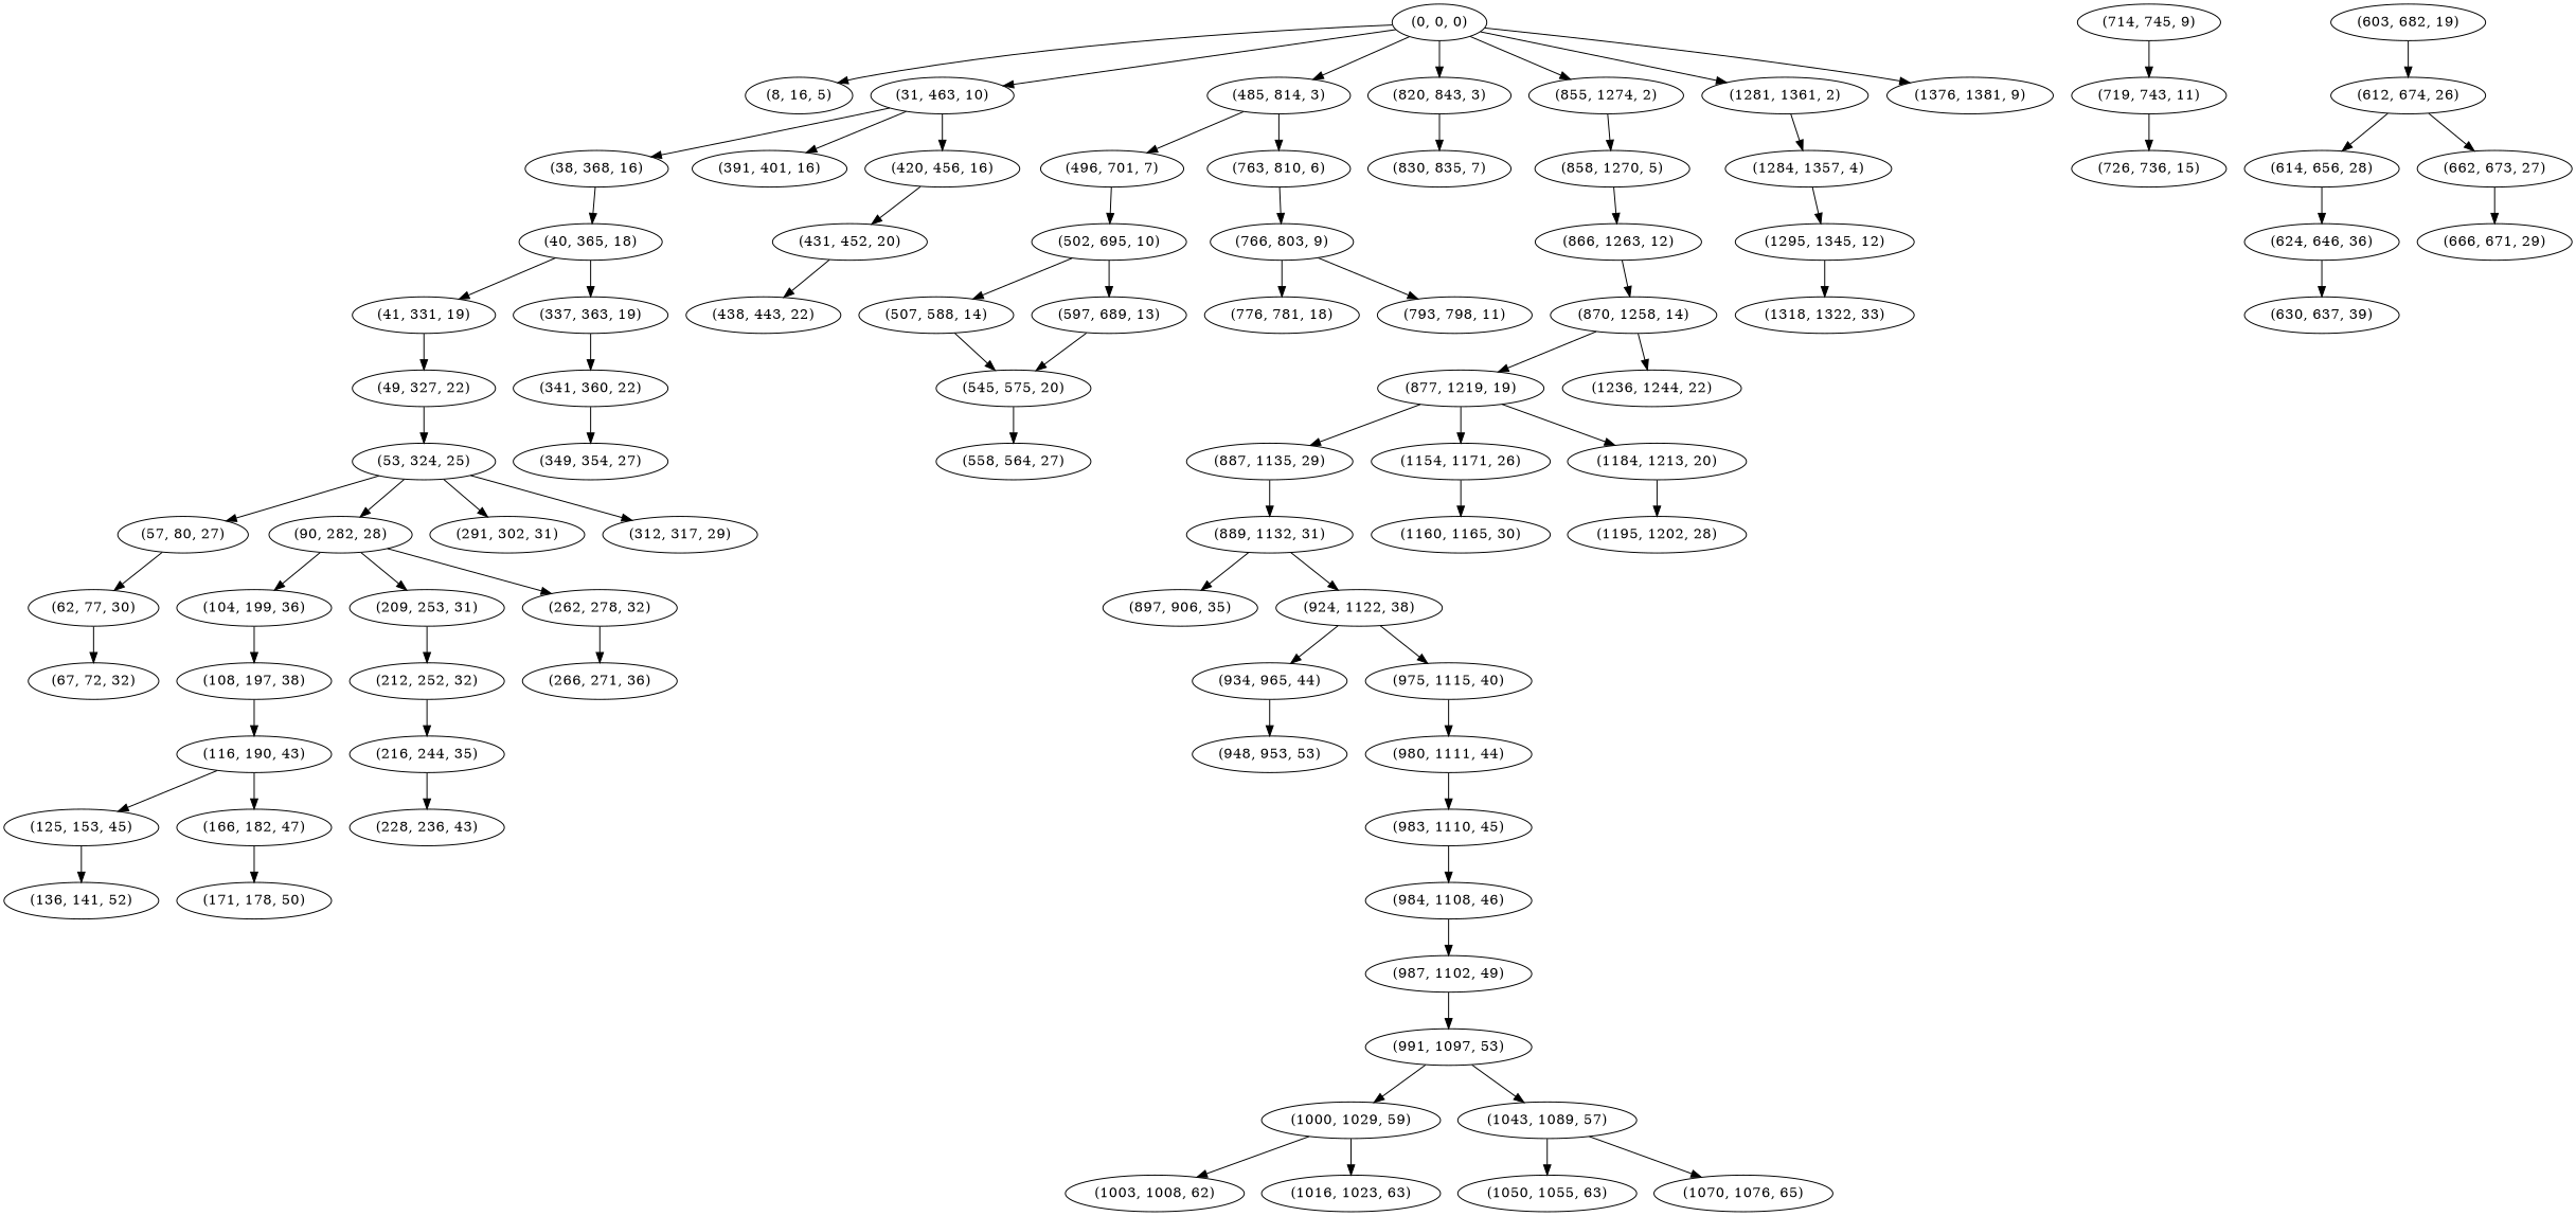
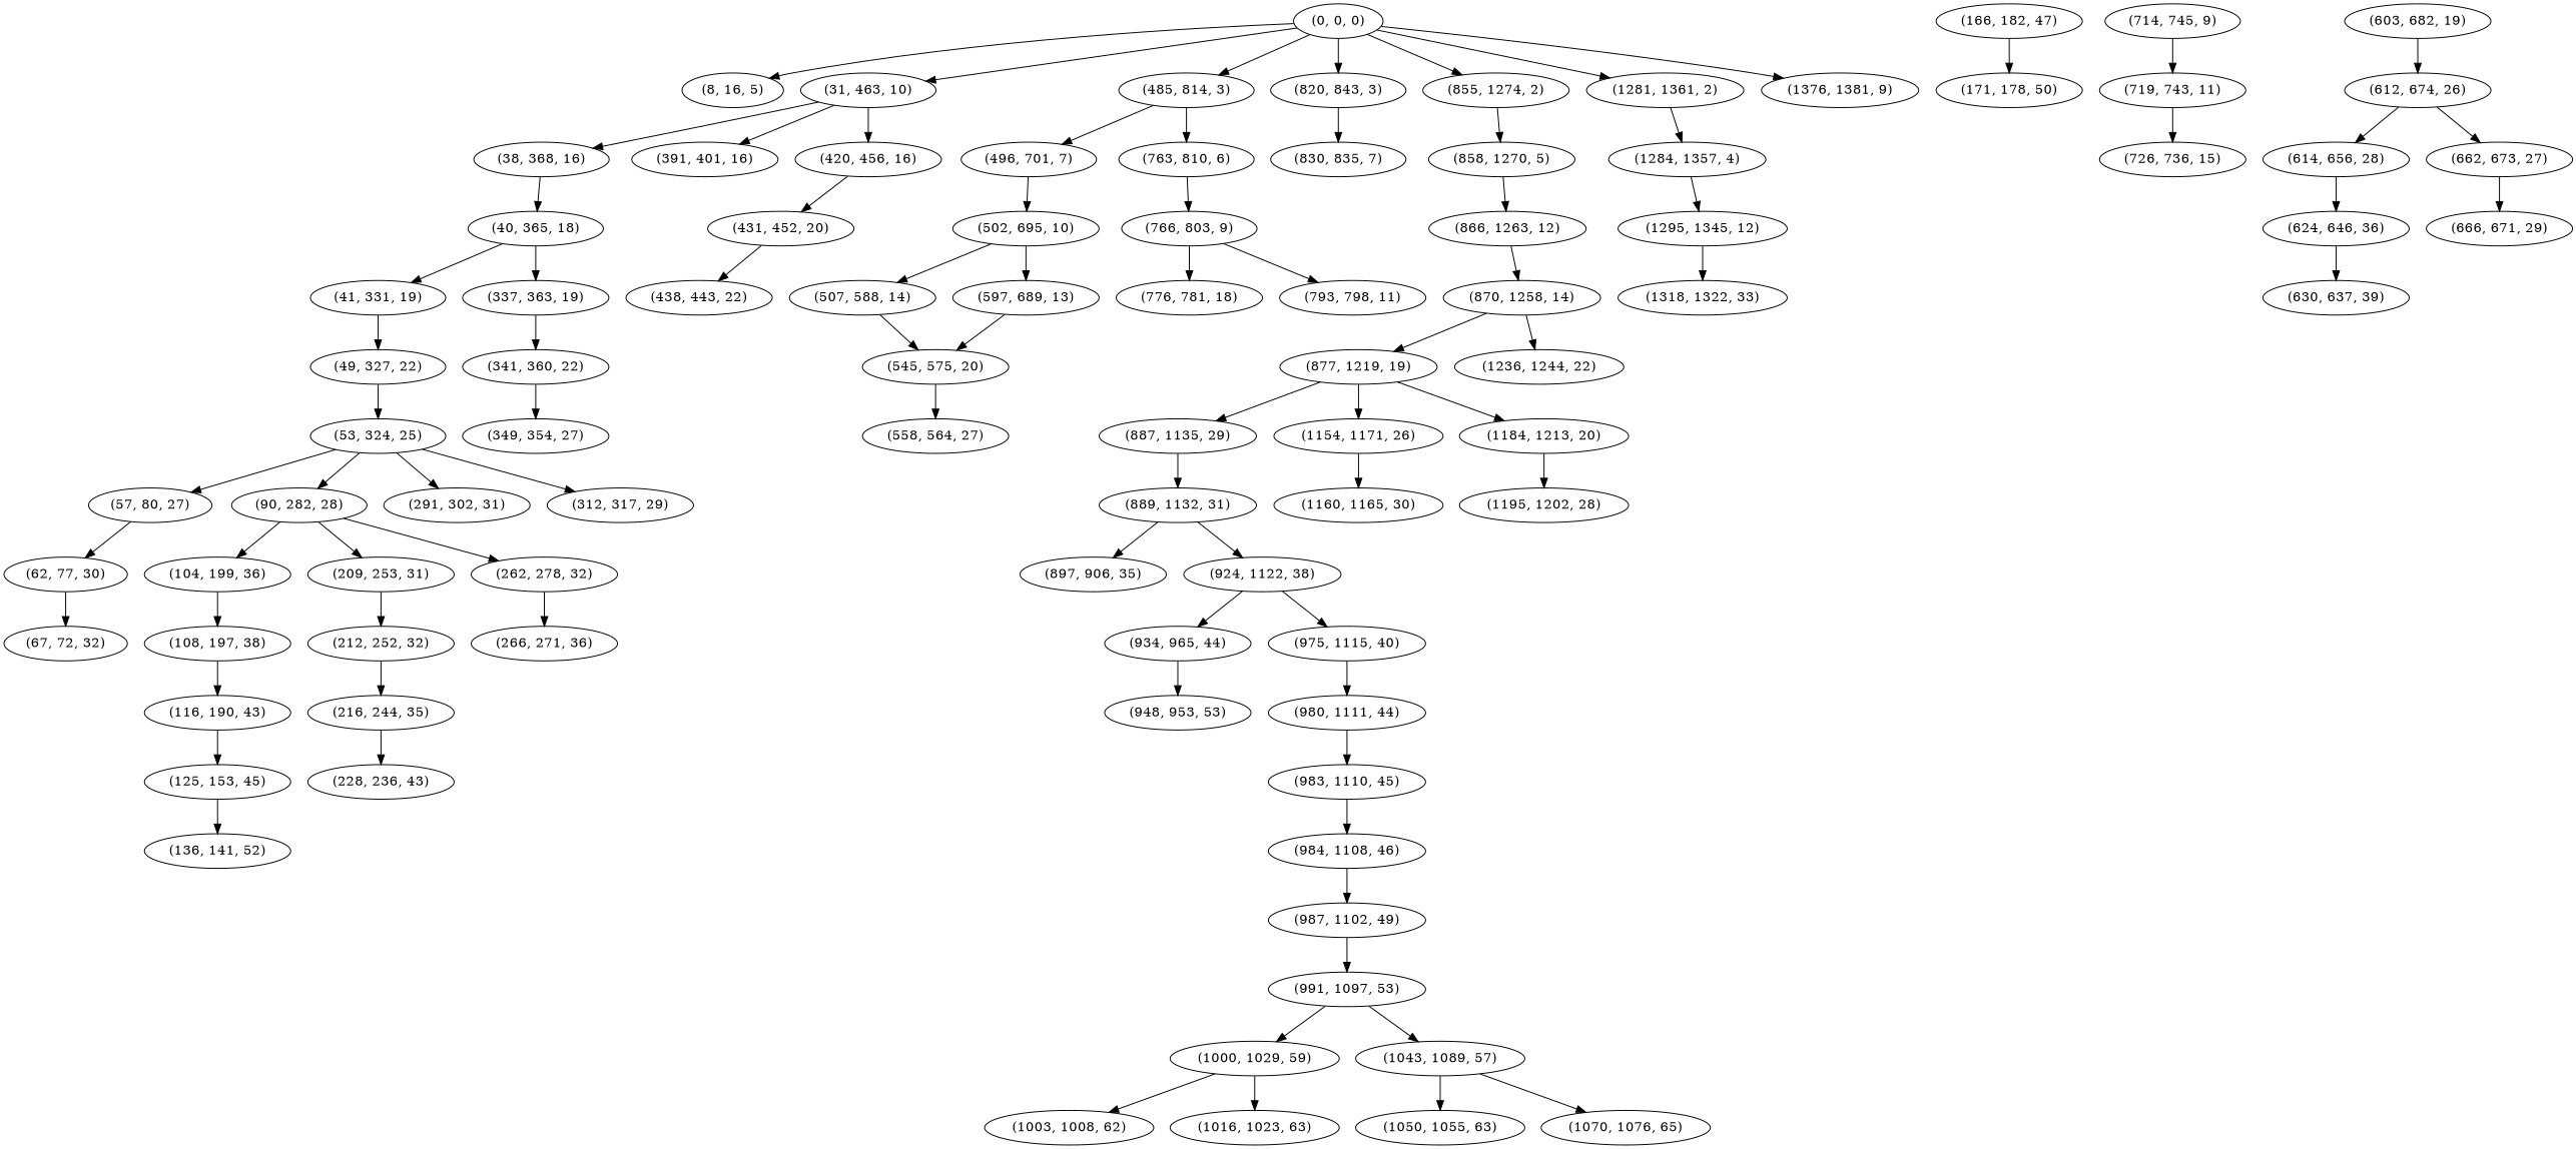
  digraph {
    "(0, 0, 0)"
    "(8, 16, 5)"
    "(31, 463, 10)"
    "(485, 814, 3)"
    "(820, 843, 3)"
    "(855, 1274, 2)"
    "(1281, 1361, 2)"
    "(1376, 1381, 9)"
    "(38, 368, 16)"
    "(391, 401, 16)"
    "(420, 456, 16)"
    "(496, 701, 7)"
    "(763, 810, 6)"
    "(830, 835, 7)"
    "(858, 1270, 5)"
    "(1284, 1357, 4)"
    "(40, 365, 18)"
    "(431, 452, 20)"
    "(41, 331, 19)"
    "(337, 363, 19)"
    "(49, 327, 22)"
    "(341, 360, 22)"
    "(53, 324, 25)"
    "(57, 80, 27)"
    "(90, 282, 28)"
    "(291, 302, 31)"
    "(312, 317, 29)"
    "(62, 77, 30)"
    "(104, 199, 36)"
    "(209, 253, 31)"
    "(262, 278, 32)"
    "(67, 72, 32)"
    "(108, 197, 38)"
    "(212, 252, 32)"
    "(266, 271, 36)"
    "(116, 190, 43)"
    "(125, 153, 45)"
    "(166, 182, 47)"
    "(136, 141, 52)"
    "(171, 178, 50)"
    "(216, 244, 35)"
    "(228, 236, 43)"
    "(349, 354, 27)"
    "(438, 443, 22)"
    "(502, 695, 10)"
    "(714, 745, 9)"
    "(719, 743, 11)"
    "(766, 803, 9)"
    "(507, 588, 14)"
    "(597, 689, 13)"
    "(545, 575, 20)"
    "(558, 564, 27)"
    "(603, 682, 19)"
    "(612, 674, 26)"
    "(614, 656, 28)"
    "(662, 673, 27)"
    "(624, 646, 36)"
    "(666, 671, 29)"
    "(630, 637, 39)"
    "(726, 736, 15)"
    "(776, 781, 18)"
    "(793, 798, 11)"
    "(866, 1263, 12)"
    "(870, 1258, 14)"
    "(877, 1219, 19)"
    "(1236, 1244, 22)"
    "(887, 1135, 29)"
    "(1154, 1171, 26)"
    "(1184, 1213, 20)"
    "(889, 1132, 31)"
    "(1160, 1165, 30)"
    "(1195, 1202, 28)"
    "(897, 906, 35)"
    "(924, 1122, 38)"
    "(934, 965, 44)"
    "(975, 1115, 40)"
    "(948, 953, 53)"
    "(980, 1111, 44)"
    "(983, 1110, 45)"
    "(984, 1108, 46)"
    "(987, 1102, 49)"
    "(991, 1097, 53)"
    "(1000, 1029, 59)"
    "(1043, 1089, 57)"
    "(1003, 1008, 62)"
    "(1016, 1023, 63)"
    "(1050, 1055, 63)"
    "(1070, 1076, 65)"
    "(1295, 1345, 12)"
    "(1318, 1322, 33)"
    "(0, 0, 0)" -> "(8, 16, 5)"
    "(0, 0, 0)" -> "(31, 463, 10)"
    "(0, 0, 0)" -> "(485, 814, 3)"
    "(0, 0, 0)" -> "(820, 843, 3)"
    "(0, 0, 0)" -> "(855, 1274, 2)"
    "(0, 0, 0)" -> "(1281, 1361, 2)"
    "(0, 0, 0)" -> "(1376, 1381, 9)"
    "(31, 463, 10)" -> "(38, 368, 16)"
    "(31, 463, 10)" -> "(391, 401, 16)"
    "(31, 463, 10)" -> "(420, 456, 16)"
    "(485, 814, 3)" -> "(496, 701, 7)"
    "(485, 814, 3)" -> "(763, 810, 6)"
    "(820, 843, 3)" -> "(830, 835, 7)"
    "(855, 1274, 2)" -> "(858, 1270, 5)"
    "(1281, 1361, 2)" -> "(1284, 1357, 4)"
    "(38, 368, 16)" -> "(40, 365, 18)"
    "(420, 456, 16)" -> "(431, 452, 20)"
    "(496, 701, 7)" -> "(502, 695, 10)"
    "(763, 810, 6)" -> "(766, 803, 9)"
    "(858, 1270, 5)" -> "(866, 1263, 12)"
    "(1284, 1357, 4)" -> "(1295, 1345, 12)"
    "(40, 365, 18)" -> "(41, 331, 19)"
    "(40, 365, 18)" -> "(337, 363, 19)"
    "(431, 452, 20)" -> "(438, 443, 22)"
    "(41, 331, 19)" -> "(49, 327, 22)"
    "(337, 363, 19)" -> "(341, 360, 22)"
    "(49, 327, 22)" -> "(53, 324, 25)"
    "(341, 360, 22)" -> "(349, 354, 27)"
    "(53, 324, 25)" -> "(57, 80, 27)"
    "(53, 324, 25)" -> "(90, 282, 28)"
    "(53, 324, 25)" -> "(291, 302, 31)"
    "(53, 324, 25)" -> "(312, 317, 29)"
    "(57, 80, 27)" -> "(62, 77, 30)"
    "(90, 282, 28)" -> "(104, 199, 36)"
    "(90, 282, 28)" -> "(209, 253, 31)"
    "(90, 282, 28)" -> "(262, 278, 32)"
    "(62, 77, 30)" -> "(67, 72, 32)"
    "(104, 199, 36)" -> "(108, 197, 38)"
    "(209, 253, 31)" -> "(212, 252, 32)"
    "(262, 278, 32)" -> "(266, 271, 36)"
    "(108, 197, 38)" -> "(116, 190, 43)"
    "(212, 252, 32)" -> "(216, 244, 35)"
    "(116, 190, 43)" -> "(125, 153, 45)"
-   "(116, 190, 43)" -> "(166, 182, 47)"
    "(125, 153, 45)" -> "(136, 141, 52)"
    "(166, 182, 47)" -> "(171, 178, 50)"
    "(216, 244, 35)" -> "(228, 236, 43)"
    "(502, 695, 10)" -> "(507, 588, 14)"
    "(502, 695, 10)" -> "(597, 689, 13)"
    "(714, 745, 9)" -> "(719, 743, 11)"
    "(719, 743, 11)" -> "(726, 736, 15)"
    "(766, 803, 9)" -> "(776, 781, 18)"
    "(766, 803, 9)" -> "(793, 798, 11)"
    "(507, 588, 14)" -> "(545, 575, 20)"
    "(597, 689, 13)" -> "(545, 575, 20)"
    "(545, 575, 20)" -> "(558, 564, 27)"
    "(603, 682, 19)" -> "(612, 674, 26)"
    "(612, 674, 26)" -> "(614, 656, 28)"
    "(612, 674, 26)" -> "(662, 673, 27)"
    "(614, 656, 28)" -> "(624, 646, 36)"
    "(662, 673, 27)" -> "(666, 671, 29)"
    "(624, 646, 36)" -> "(630, 637, 39)"
    "(866, 1263, 12)" -> "(870, 1258, 14)"
    "(870, 1258, 14)" -> "(877, 1219, 19)"
    "(870, 1258, 14)" -> "(1236, 1244, 22)"
    "(877, 1219, 19)" -> "(887, 1135, 29)"
    "(877, 1219, 19)" -> "(1154, 1171, 26)"
    "(877, 1219, 19)" -> "(1184, 1213, 20)"
    "(887, 1135, 29)" -> "(889, 1132, 31)"
    "(1154, 1171, 26)" -> "(1160, 1165, 30)"
    "(1184, 1213, 20)" -> "(1195, 1202, 28)"
    "(889, 1132, 31)" -> "(897, 906, 35)"
    "(889, 1132, 31)" -> "(924, 1122, 38)"
    "(924, 1122, 38)" -> "(934, 965, 44)"
    "(924, 1122, 38)" -> "(975, 1115, 40)"
    "(934, 965, 44)" -> "(948, 953, 53)"
    "(975, 1115, 40)" -> "(980, 1111, 44)"
    "(980, 1111, 44)" -> "(983, 1110, 45)"
    "(983, 1110, 45)" -> "(984, 1108, 46)"
    "(984, 1108, 46)" -> "(987, 1102, 49)"
    "(987, 1102, 49)" -> "(991, 1097, 53)"
    "(991, 1097, 53)" -> "(1000, 1029, 59)"
    "(991, 1097, 53)" -> "(1043, 1089, 57)"
    "(1000, 1029, 59)" -> "(1003, 1008, 62)"
    "(1000, 1029, 59)" -> "(1016, 1023, 63)"
    "(1043, 1089, 57)" -> "(1050, 1055, 63)"
    "(1043, 1089, 57)" -> "(1070, 1076, 65)"
    "(1295, 1345, 12)" -> "(1318, 1322, 33)"
  }
